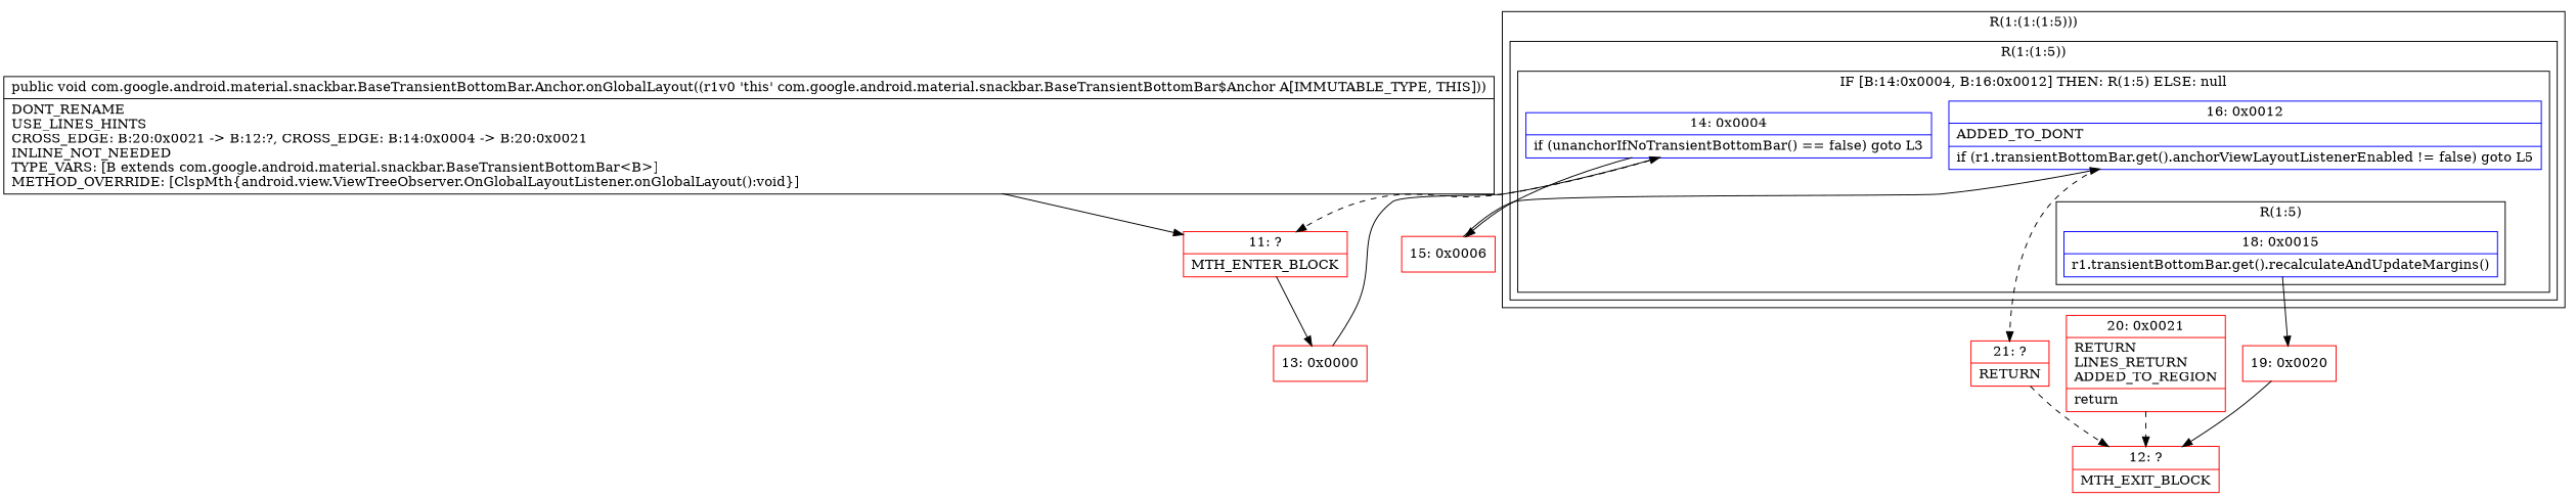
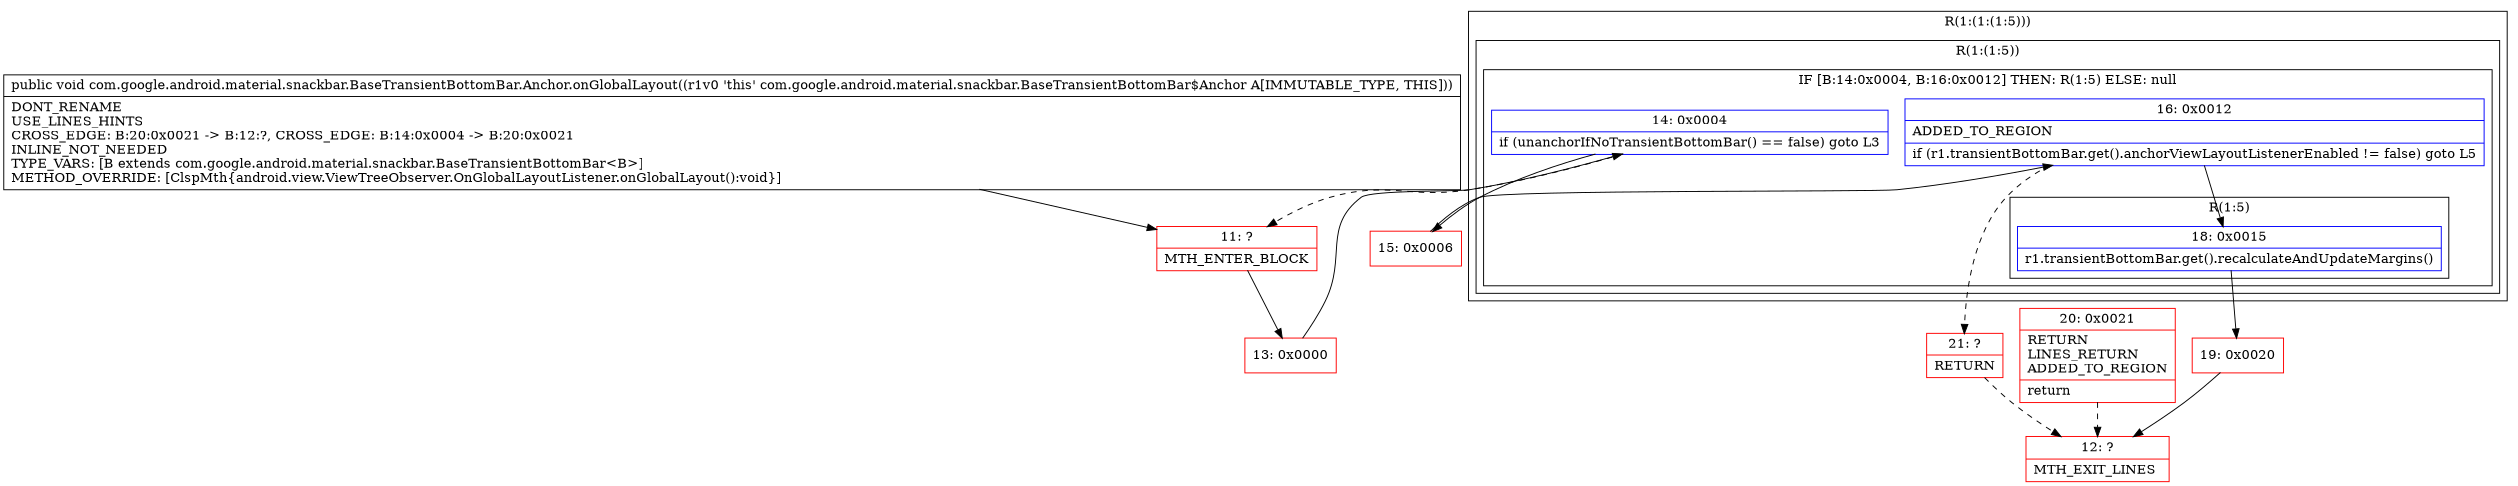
  digraph {
    node [color=red shape=record]
    n1 [color=blue label="{18\:\ 0x0015|r1.transientBottomBar.get().recalculateAndUpdateMargins()\l}"]
    n2 [color=blue label="{14\:\ 0x0004|if (unanchorIfNoTransientBottomBar() == false) goto L3\l}"]
-   n3 [color=blue label="{16\:\ 0x0012|ADDED_TO_DONT\l|if (r1.transientBottomBar.get().anchorViewLayoutListenerEnabled != false) goto L5\l}"]
+   n3 [color=blue label="{16\:\ 0x0012|ADDED_TO_REGION\l|if (r1.transientBottomBar.get().anchorViewLayoutListenerEnabled != false) goto L5\l}"]
    n4 [label="{19\:\ 0x0020}"]
    n5 [label="{15\:\ 0x0006}"]
    n6 [label="{11\:\ ?|MTH_ENTER_BLOCK\l}"]
    n7 [label="{21\:\ ?|RETURN\l}"]
    n8 [label="{20\:\ 0x0021|RETURN\lLINES_RETURN\lADDED_TO_REGION\l|return\l}"]
-   n9 [label="{12\:\ ?|MTH_EXIT_BLOCK\l}"]
+   n9 [label="{12\:\ ?|MTH_EXIT_LINES\l}"]
    n10 [label="{13\:\ 0x0000}"]
    n11 [label="{public void com.google.android.material.snackbar.BaseTransientBottomBar.Anchor.onGlobalLayout((r1v0 'this' com.google.android.material.snackbar.BaseTransientBottomBar$Anchor A[IMMUTABLE_TYPE, THIS]))  | DONT_RENAME\lUSE_LINES_HINTS\lCROSS_EDGE: B:20:0x0021 \-\> B:12:?, CROSS_EDGE: B:14:0x0004 \-\> B:20:0x0021\lINLINE_NOT_NEEDED\lTYPE_VARS: [B extends com.google.android.material.snackbar.BaseTransientBottomBar\<B\>]\lMETHOD_OVERRIDE: [ClspMth\{android.view.ViewTreeObserver.OnGlobalLayoutListener.onGlobalLayout():void\}]\l}" color=""]
    subgraph cluster_1 {
      label="R(1:(1:(1:5)))"
      subgraph cluster_2 {
        label="R(1:(1:5))"
        subgraph cluster_3 {
          label="IF [B:14:0x0004, B:16:0x0012] THEN: R(1:5) ELSE: null"
          n2
          n3
          subgraph cluster_4 {
            label="R(1:5)"
            n1
          }
        }
      }
    }
    n1 -> n4
    n2 -> n5
    n2 -> n6 [style=dashed]
+   n3 -> n1
    n3 -> n7 [style=dashed]
    n4 -> n9
    n5 -> n3
    n6 -> n10
    n7 -> n9 [style=dashed]
    n8 -> n9 [style=dashed]
    n10 -> n2
    n11 -> n6
  }
